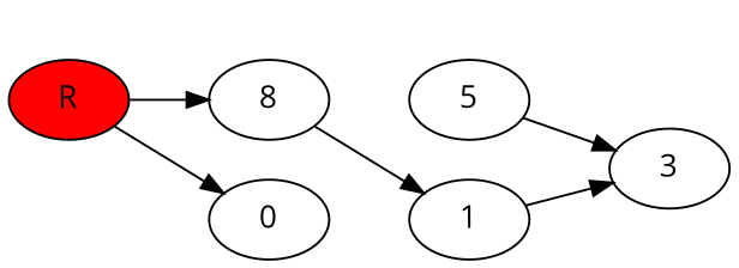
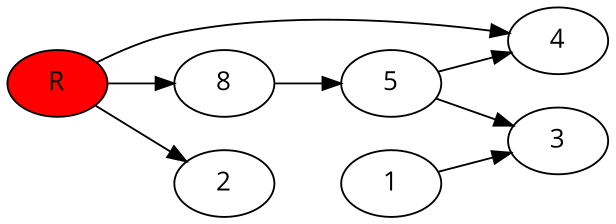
  digraph {
    fontname="Open Sans"
    rankdir=LR
    node [fontname="Open Sans"]
    edge [fontname="Open Sans"]
    1
    3
    5
+   4
    8
    R [fillcolor="#ff0000" style=filled]
-   2 [label=0]
+   2
    1 -> 3
    5 -> 3
-   8 -> 1
+   5 -> 4
+   8 -> 5
+   R -> 4
    R -> 8
    R -> 2
  }
